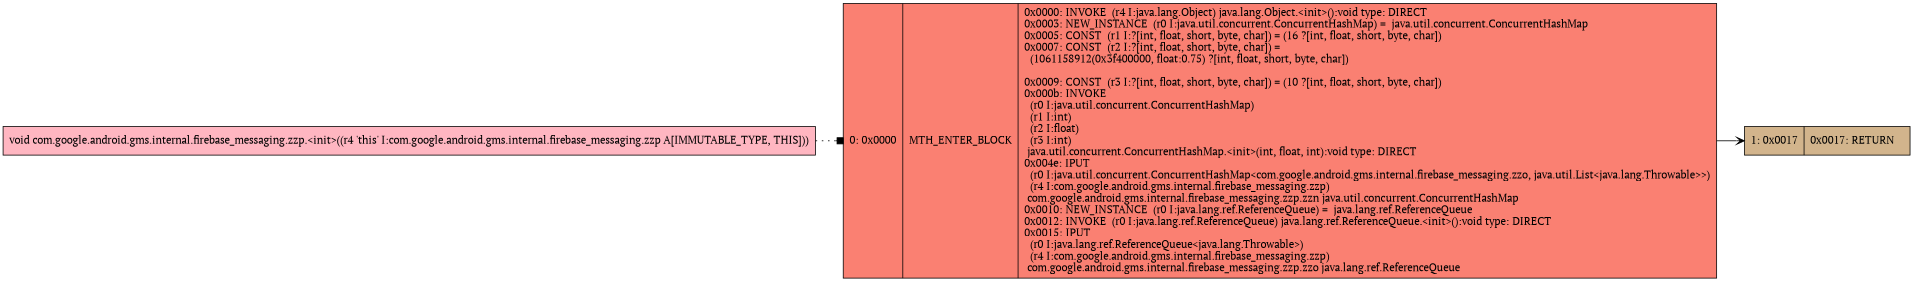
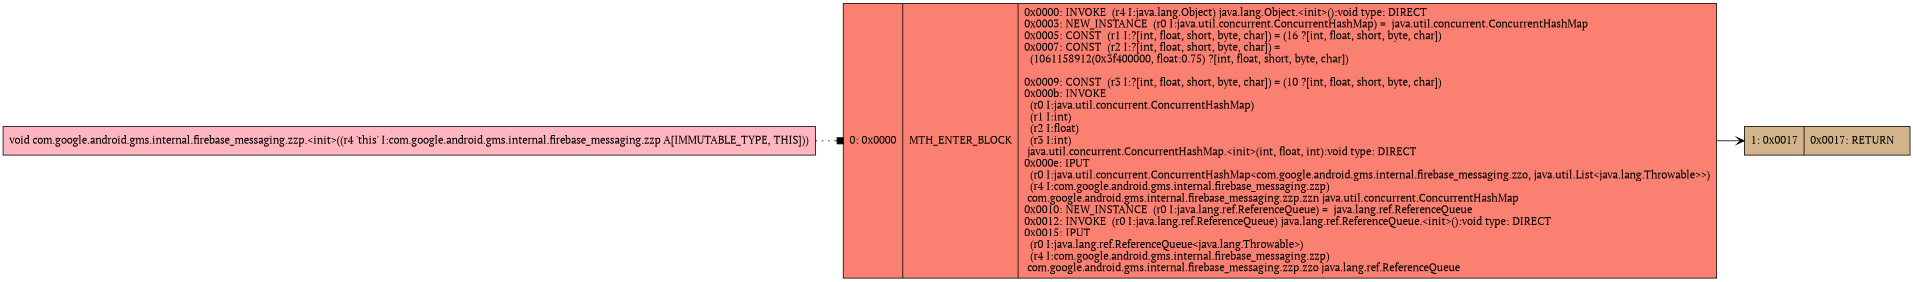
  digraph {
    rankdir=LR
    fontname="PT Serif"
    node [shape=record style=filled fontname="PT Serif"]
    edge [fontname="PT Serif"]
-   n1 [label="{0\:\ 0x0000|MTH_ENTER_BLOCK\l|0x0000: INVOKE  (r4 I:java.lang.Object) java.lang.Object.\<init\>():void type: DIRECT \l0x0003: NEW_INSTANCE  (r0 I:java.util.concurrent.ConcurrentHashMap) =  java.util.concurrent.ConcurrentHashMap \l0x0005: CONST  (r1 I:?[int, float, short, byte, char]) = (16 ?[int, float, short, byte, char]) \l0x0007: CONST  (r2 I:?[int, float, short, byte, char]) = \l  (1061158912(0x3f400000, float:0.75) ?[int, float, short, byte, char])\l \l0x0009: CONST  (r3 I:?[int, float, short, byte, char]) = (10 ?[int, float, short, byte, char]) \l0x000b: INVOKE  \l  (r0 I:java.util.concurrent.ConcurrentHashMap)\l  (r1 I:int)\l  (r2 I:float)\l  (r3 I:int)\l java.util.concurrent.ConcurrentHashMap.\<init\>(int, float, int):void type: DIRECT \l0x004e: IPUT  \l  (r0 I:java.util.concurrent.ConcurrentHashMap\<com.google.android.gms.internal.firebase_messaging.zzo, java.util.List\<java.lang.Throwable\>\>)\l  (r4 I:com.google.android.gms.internal.firebase_messaging.zzp)\l com.google.android.gms.internal.firebase_messaging.zzp.zzn java.util.concurrent.ConcurrentHashMap \l0x0010: NEW_INSTANCE  (r0 I:java.lang.ref.ReferenceQueue) =  java.lang.ref.ReferenceQueue \l0x0012: INVOKE  (r0 I:java.lang.ref.ReferenceQueue) java.lang.ref.ReferenceQueue.\<init\>():void type: DIRECT \l0x0015: IPUT  \l  (r0 I:java.lang.ref.ReferenceQueue\<java.lang.Throwable\>)\l  (r4 I:com.google.android.gms.internal.firebase_messaging.zzp)\l com.google.android.gms.internal.firebase_messaging.zzp.zzo java.lang.ref.ReferenceQueue \l}" fillcolor=salmon]
+   n1 [label="{0\:\ 0x0000|MTH_ENTER_BLOCK\l|0x0000: INVOKE  (r4 I:java.lang.Object) java.lang.Object.\<init\>():void type: DIRECT \l0x0003: NEW_INSTANCE  (r0 I:java.util.concurrent.ConcurrentHashMap) =  java.util.concurrent.ConcurrentHashMap \l0x0005: CONST  (r1 I:?[int, float, short, byte, char]) = (16 ?[int, float, short, byte, char]) \l0x0007: CONST  (r2 I:?[int, float, short, byte, char]) = \l  (1061158912(0x3f400000, float:0.75) ?[int, float, short, byte, char])\l \l0x0009: CONST  (r3 I:?[int, float, short, byte, char]) = (10 ?[int, float, short, byte, char]) \l0x000b: INVOKE  \l  (r0 I:java.util.concurrent.ConcurrentHashMap)\l  (r1 I:int)\l  (r2 I:float)\l  (r3 I:int)\l java.util.concurrent.ConcurrentHashMap.\<init\>(int, float, int):void type: DIRECT \l0x000e: IPUT  \l  (r0 I:java.util.concurrent.ConcurrentHashMap\<com.google.android.gms.internal.firebase_messaging.zzo, java.util.List\<java.lang.Throwable\>\>)\l  (r4 I:com.google.android.gms.internal.firebase_messaging.zzp)\l com.google.android.gms.internal.firebase_messaging.zzp.zzn java.util.concurrent.ConcurrentHashMap \l0x0010: NEW_INSTANCE  (r0 I:java.lang.ref.ReferenceQueue) =  java.lang.ref.ReferenceQueue \l0x0012: INVOKE  (r0 I:java.lang.ref.ReferenceQueue) java.lang.ref.ReferenceQueue.\<init\>():void type: DIRECT \l0x0015: IPUT  \l  (r0 I:java.lang.ref.ReferenceQueue\<java.lang.Throwable\>)\l  (r4 I:com.google.android.gms.internal.firebase_messaging.zzp)\l com.google.android.gms.internal.firebase_messaging.zzp.zzo java.lang.ref.ReferenceQueue \l}" fillcolor=salmon]
    n2 [label="{1\:\ 0x0017|0x0017: RETURN   \l}" fillcolor=tan]
    n3 [label="{void com.google.android.gms.internal.firebase_messaging.zzp.\<init\>((r4 'this' I:com.google.android.gms.internal.firebase_messaging.zzp A[IMMUTABLE_TYPE, THIS])) }" fillcolor=lightpink]
    n1 -> n2 [style=solid arrowhead=vee]
    n3 -> n1 [style=dotted arrowhead=box]
  }
